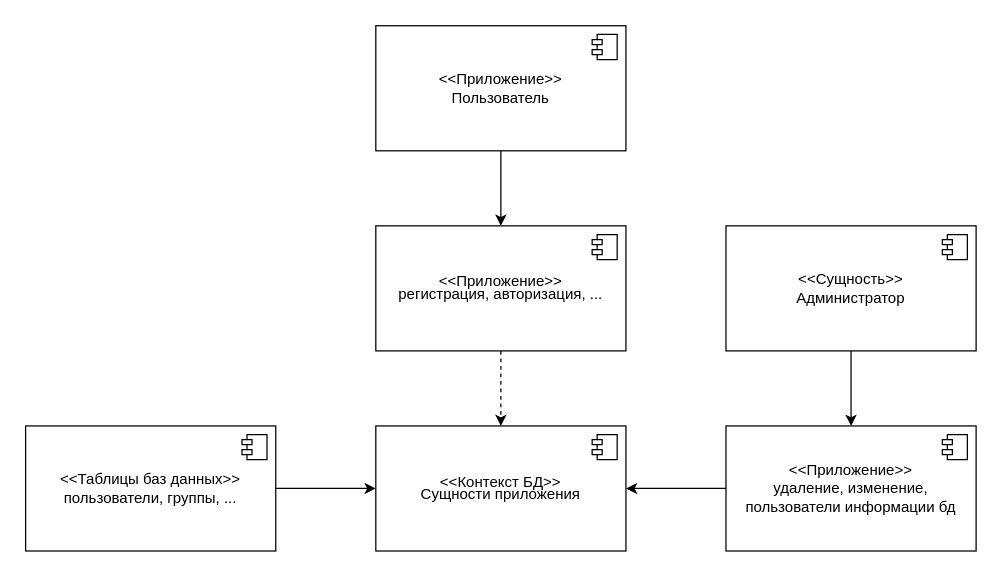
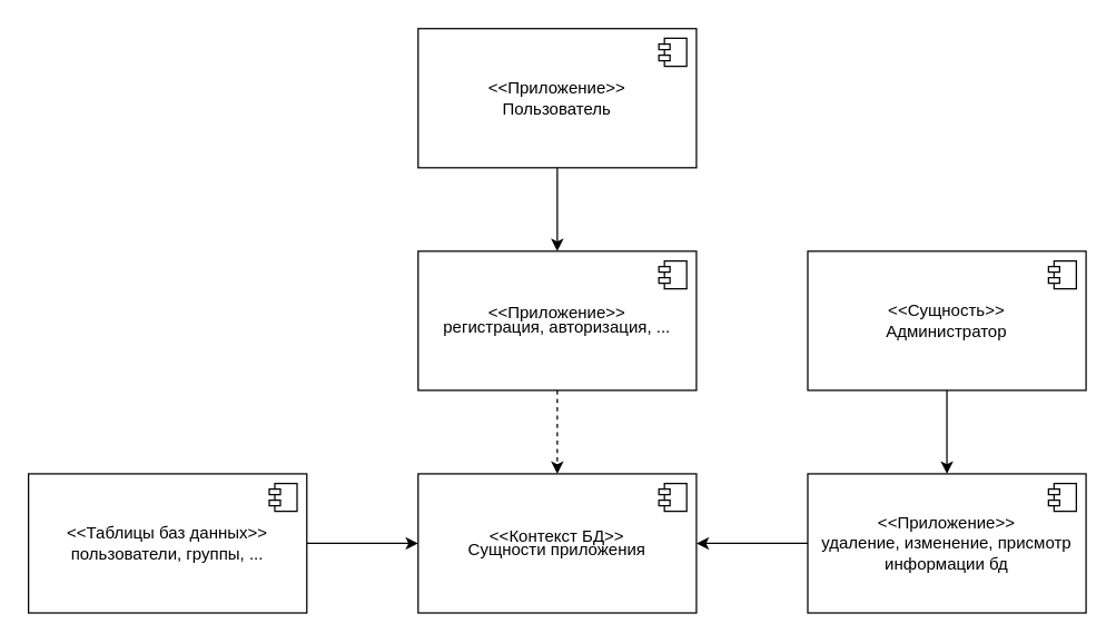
  <mxCell id="0" />
  <mxCell id="1" parent="0" />
  <mxCell id="2" value="" style="edgeStyle=orthogonalEdgeStyle;rounded=0;orthogonalLoop=1;jettySize=auto;html=1;" edge="1" parent="1" source="3" target="11"><mxGeometry relative="1" as="geometry" /></mxCell>
  <mxCell id="3" value="&amp;lt;&amp;lt;Таблицы баз данных&amp;gt;&amp;gt;&lt;div&gt;пользователи, группы, ...&lt;/div&gt;" style="html=1;dropTarget=0;whiteSpace=wrap;" vertex="1" parent="1"><mxGeometry x="20" y="340" width="200" height="100" as="geometry" /></mxCell>
  <mxCell id="4" value="" style="shape=module;jettyWidth=8;jettyHeight=4;" vertex="1" parent="3"><mxGeometry x="1" width="20" height="20" relative="1" as="geometry"><mxPoint x="-27" y="7" as="offset" /></mxGeometry></mxCell>
  <mxCell id="5" value="" style="edgeStyle=orthogonalEdgeStyle;rounded=0;orthogonalLoop=1;jettySize=auto;html=1;" edge="1" parent="1" source="6" target="9"><mxGeometry relative="1" as="geometry" /></mxCell>
  <mxCell id="6" value="&amp;lt;&amp;lt;Приложение&amp;gt;&amp;gt;&lt;div&gt;Пользователь&lt;/div&gt;" style="html=1;dropTarget=0;whiteSpace=wrap;" vertex="1" parent="1"><mxGeometry x="300" y="20" width="200" height="100" as="geometry" /></mxCell>
  <mxCell id="7" value="" style="shape=module;jettyWidth=8;jettyHeight=4;" vertex="1" parent="6"><mxGeometry x="1" width="20" height="20" relative="1" as="geometry"><mxPoint x="-27" y="7" as="offset" /></mxGeometry></mxCell>
  <mxCell id="8" value="" style="edgeStyle=orthogonalEdgeStyle;rounded=0;orthogonalLoop=1;jettySize=auto;html=1;dashed=1;" edge="1" parent="1" source="9" target="11"><mxGeometry relative="1" as="geometry" /></mxCell>
  <mxCell id="9" value="&lt;p style=&quot;line-height: 80%;&quot;&gt;&amp;lt;&amp;lt;Приложение&amp;gt;&amp;gt;&lt;br&gt;регистрация, авторизация,&amp;nbsp;&lt;span style=&quot;background-color: initial;&quot;&gt;...&lt;/span&gt;&lt;/p&gt;" style="html=1;dropTarget=0;whiteSpace=wrap;" vertex="1" parent="1"><mxGeometry x="300" y="180" width="200" height="100" as="geometry" /></mxCell>
  <mxCell id="10" value="" style="shape=module;jettyWidth=8;jettyHeight=4;" vertex="1" parent="9"><mxGeometry x="1" width="20" height="20" relative="1" as="geometry"><mxPoint x="-27" y="7" as="offset" /></mxGeometry></mxCell>
  <mxCell id="11" value="&lt;p style=&quot;line-height: 80%;&quot;&gt;&amp;lt;&amp;lt;Контекст БД&amp;gt;&amp;gt;&lt;br&gt;Сущности приложения&lt;/p&gt;" style="html=1;dropTarget=0;whiteSpace=wrap;" vertex="1" parent="1"><mxGeometry x="300" y="340" width="200" height="100" as="geometry" /></mxCell>
  <mxCell id="12" value="" style="shape=module;jettyWidth=8;jettyHeight=4;" vertex="1" parent="11"><mxGeometry x="1" width="20" height="20" relative="1" as="geometry"><mxPoint x="-27" y="7" as="offset" /></mxGeometry></mxCell>
  <mxCell id="13" value="" style="edgeStyle=orthogonalEdgeStyle;rounded=0;orthogonalLoop=1;jettySize=auto;html=1;" edge="1" parent="1" source="14" target="17"><mxGeometry relative="1" as="geometry" /></mxCell>
  <mxCell id="14" value="&amp;lt;&amp;lt;Сущность&amp;gt;&amp;gt;&lt;div&gt;Администратор&lt;/div&gt;" style="html=1;dropTarget=0;whiteSpace=wrap;" vertex="1" parent="1"><mxGeometry x="580" y="180" width="200" height="100" as="geometry" /></mxCell>
  <mxCell id="15" value="" style="shape=module;jettyWidth=8;jettyHeight=4;" vertex="1" parent="14"><mxGeometry x="1" width="20" height="20" relative="1" as="geometry"><mxPoint x="-27" y="7" as="offset" /></mxGeometry></mxCell>
  <mxCell id="16" value="" style="edgeStyle=orthogonalEdgeStyle;rounded=0;orthogonalLoop=1;jettySize=auto;html=1;entryX=1;entryY=0.5;entryDx=0;entryDy=0;" edge="1" parent="1" source="17" target="11"><mxGeometry relative="1" as="geometry"><Array as="points"><mxPoint x="680" y="390" /></Array></mxGeometry></mxCell>
- <mxCell id="17" value="&amp;lt;&amp;lt;Приложение&amp;gt;&amp;gt;&lt;div&gt;удаление, изменение, пользователи информации бд&lt;/div&gt;" style="html=1;dropTarget=0;whiteSpace=wrap;" vertex="1" parent="1"><mxGeometry x="580" y="340" width="200" height="100" as="geometry" /></mxCell>
+ <mxCell id="17" value="&amp;lt;&amp;lt;Приложение&amp;gt;&amp;gt;&lt;div&gt;удаление, изменение, присмотр информации бд&lt;/div&gt;" style="html=1;dropTarget=0;whiteSpace=wrap;" vertex="1" parent="1"><mxGeometry x="580" y="340" width="200" height="100" as="geometry" /></mxCell>
  <mxCell id="18" value="" style="shape=module;jettyWidth=8;jettyHeight=4;" vertex="1" parent="17"><mxGeometry x="1" width="20" height="20" relative="1" as="geometry"><mxPoint x="-27" y="7" as="offset" /></mxGeometry></mxCell>
